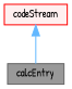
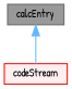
  digraph {
    fontname="Patrick Hand"
    node [fontname="Patrick Hand" fontsize=10 shape=box style=filled]
    n1 [color=gray40 fillcolor=grey60 fontcolor=black height=0.2 label=calcEntry width=0.4]
    n2 [color=red fillcolor="#FFF0F0" height=0.2 label=codeStream width=0.4]
-   n2 -> n1 [color=steelblue1 dir=back fontname="Patrick Hand" fontsize=10 labelfontname=Helvetica labelfontsize=10 style=solid]
+   n1 -> n2 [color=steelblue1 dir=back fontname="Patrick Hand" fontsize=10 labelfontname=Helvetica labelfontsize=10 style=solid]
  }
